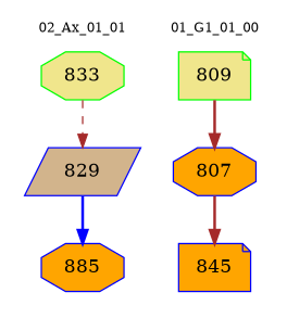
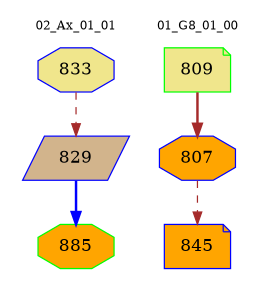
  digraph {
    node [color=green fillcolor=orange shape=octagon style=filled]
    edge [color=brown style=dashed]
-   n1 [fillcolor=khaki label=833]
+   n1 [color=blue fillcolor=khaki label=833]
    n2 [color=blue fillcolor=tan label=829 shape=parallelogram]
-   n3 [color=blue label=885]
+   n3 [label=885]
    n4 [fillcolor=khaki label=809 shape=note]
    n5 [color=blue label=807]
    n6 [color=blue label=845 shape=note]
    subgraph cluster_1 {
      color=white
      fontsize=10
      label="02_Ax_01_01"
      n1
      n2
      n3
    }
    subgraph cluster_2 {
      color=white
      fontsize=10
-     label="01_G1_01_00"
+     label="01_G8_01_00"
      n4
      n5
      n6
    }
    n1 -> n2
    n2 -> n3 [color=blue style=bold]
    n4 -> n5 [style=bold]
-   n5 -> n6 [style=bold]
+   n5 -> n6
  }
